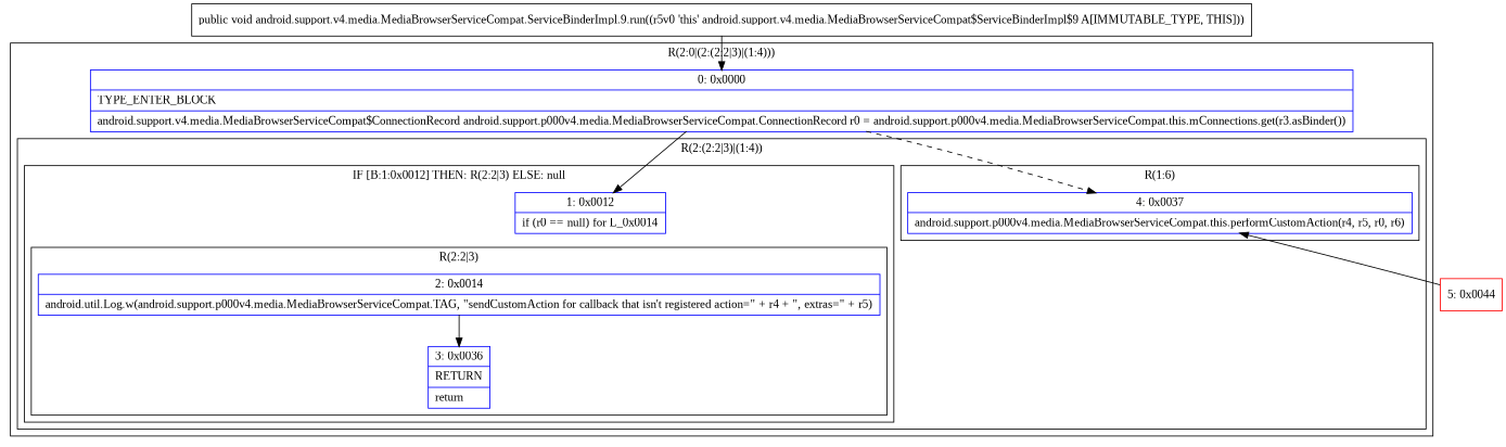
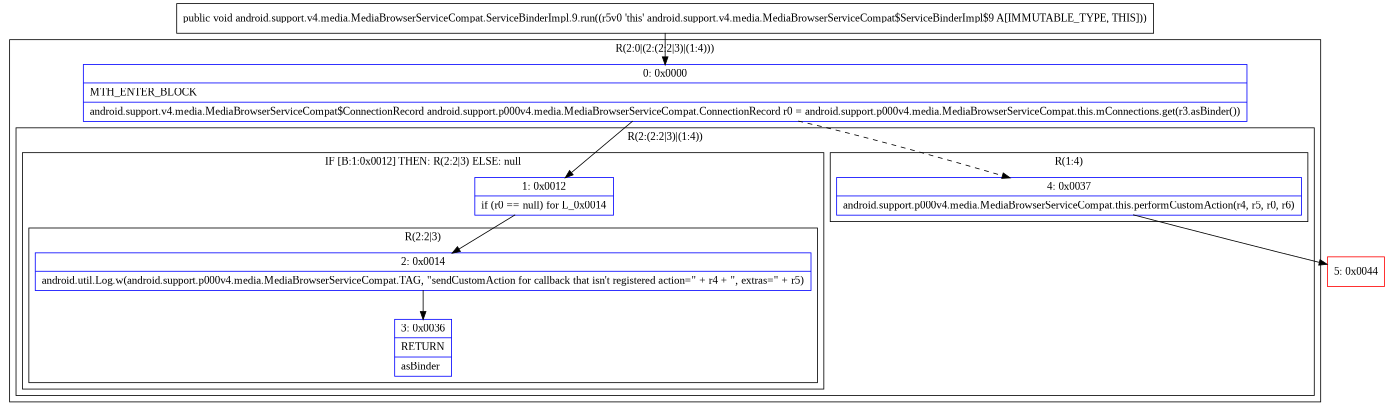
  digraph {
    fontname="Liberation Serif"
    node [color=blue fontname="Liberation Serif" shape=record]
    edge [fontname="Liberation Serif"]
    n1 [label="{2\:\ 0x0014|android.util.Log.w(android.support.p000v4.media.MediaBrowserServiceCompat.TAG, \"sendCustomAction for callback that isn't registered action=\" + r4 + \", extras=\" + r5)\l}"]
-   n2 [label="{3\:\ 0x0036|RETURN\l|return\l}"]
+   n2 [label="{3\:\ 0x0036|RETURN\l|asBinder\l}"]
    n3 [label="{1\:\ 0x0012|if (r0 == null) for L_0x0014\l}"]
    n4 [label="{4\:\ 0x0037|android.support.p000v4.media.MediaBrowserServiceCompat.this.performCustomAction(r4, r5, r0, r6)\l}"]
-   n5 [label="{0\:\ 0x0000|TYPE_ENTER_BLOCK\l|android.support.v4.media.MediaBrowserServiceCompat$ConnectionRecord android.support.p000v4.media.MediaBrowserServiceCompat.ConnectionRecord r0 = android.support.p000v4.media.MediaBrowserServiceCompat.this.mConnections.get(r3.asBinder())\l}"]
+   n5 [label="{0\:\ 0x0000|MTH_ENTER_BLOCK\l|android.support.v4.media.MediaBrowserServiceCompat$ConnectionRecord android.support.p000v4.media.MediaBrowserServiceCompat.ConnectionRecord r0 = android.support.p000v4.media.MediaBrowserServiceCompat.this.mConnections.get(r3.asBinder())\l}"]
    n6 [color=red label="{5\:\ 0x0044}"]
    n7 [label="{public void android.support.v4.media.MediaBrowserServiceCompat.ServiceBinderImpl.9.run((r5v0 'this' android.support.v4.media.MediaBrowserServiceCompat$ServiceBinderImpl$9 A[IMMUTABLE_TYPE, THIS])) }" color=""]
    subgraph cluster_1 {
      label="R(2:0|(2:(2:2|3)|(1:4)))"
      n5
      subgraph cluster_2 {
        label="R(2:(2:2|3)|(1:4))"
        subgraph cluster_3 {
          label="IF [B:1:0x0012] THEN: R(2:2|3) ELSE: null"
          n3
          subgraph cluster_4 {
            label="R(2:2|3)"
            n1
            n2
          }
        }
        subgraph cluster_5 {
-         label="R(1:6)"
+         label="R(1:4)"
          n4
        }
      }
    }
    n1 -> n2
-   n6 -> n4
+   n3 -> n1
+   n4 -> n6
    n5 -> n3
    n5 -> n4 [style=dashed]
    n7 -> n5
  }
